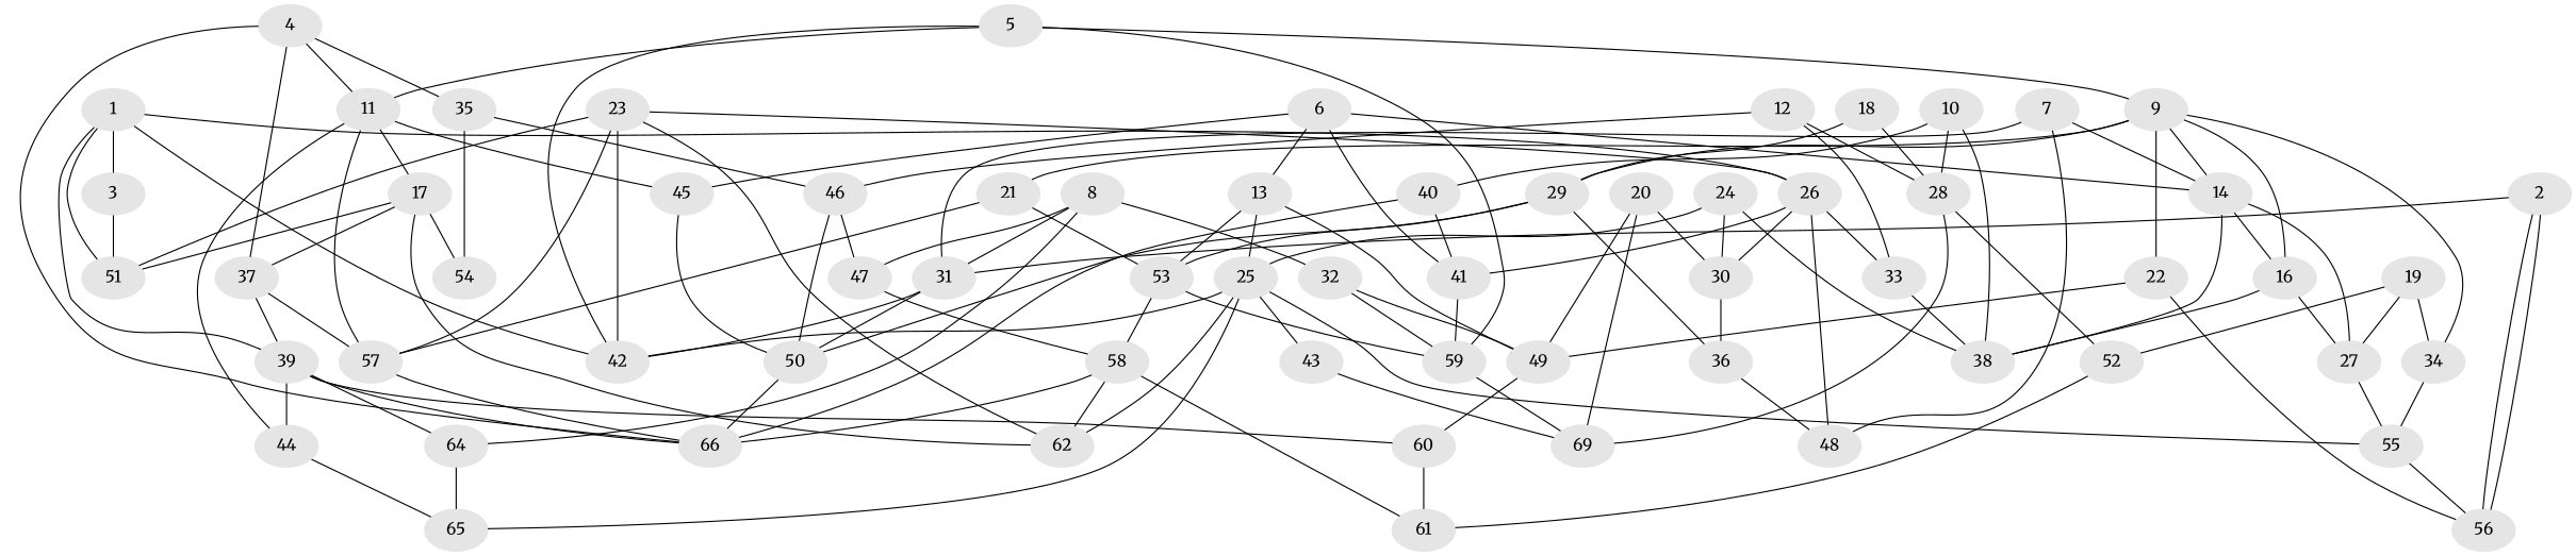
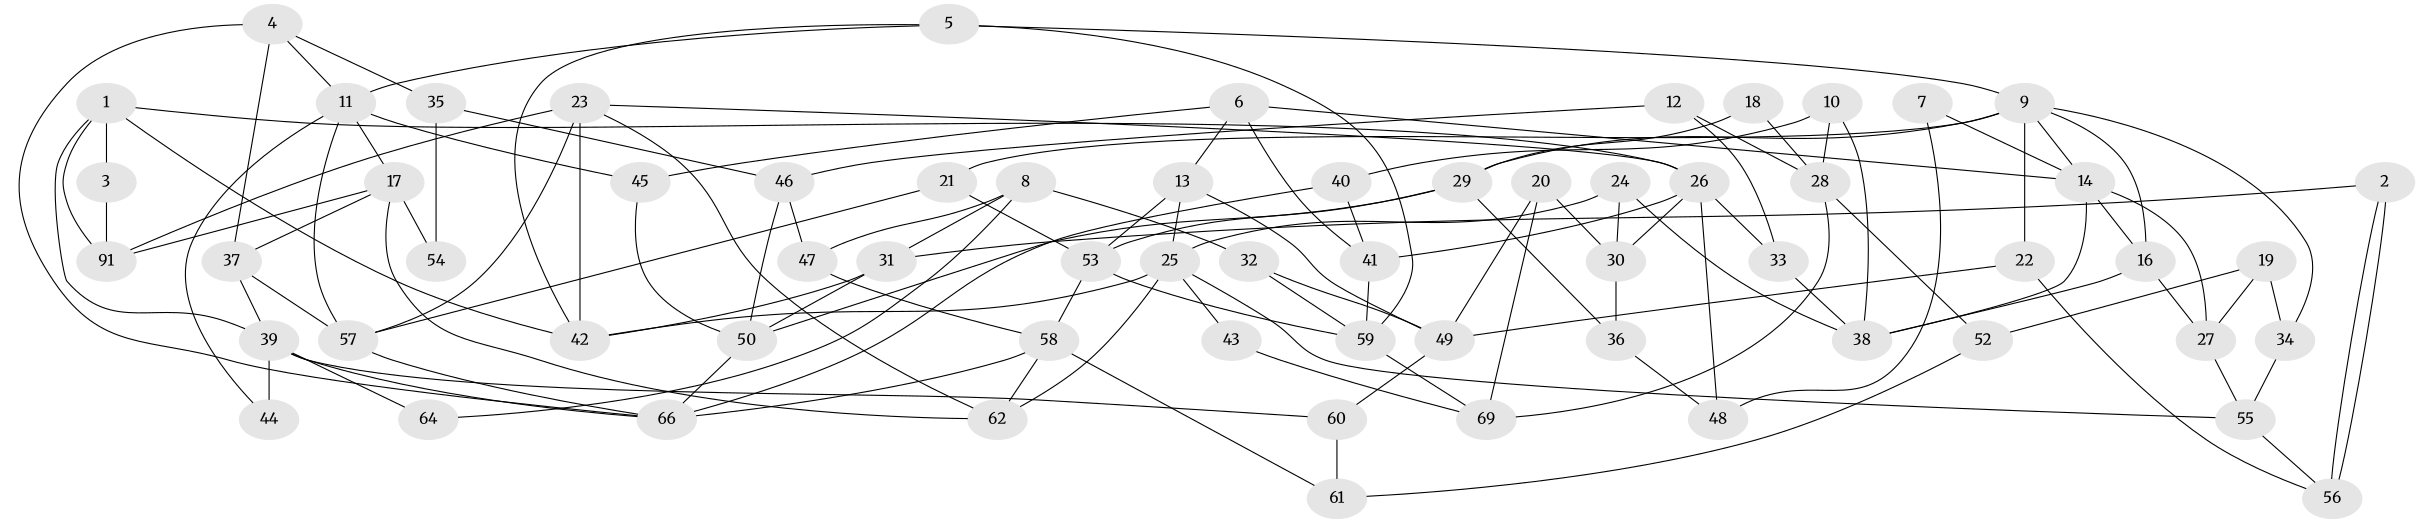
  graph {
    fontname=Merriweather
    node [color=gray90 fontname=Merriweather style=filled]
    edge [fontname=Merriweather]
    1
    3
    26
    39
    42
-   51
+   51 [label=91]
    41
    48
    33
    30
    66
    64
    44
    60
    2
    31
    56
    50
    4
    11
    35
    37
    45
    17
    57
    46
    54
    5
    9
    59
    14
    16
    21
    22
    29
    34
    n37 [label=69]
    6
    13
    25
    49
    53
    38
    27
    7
    8
    32
    47
    58
-   65
    36
    55
    10
    28
    40
    52
    62
    12
    43
    61
    18
    19
    20
    23
    24
    1 -- 3
    1 -- 26
    1 -- 39
    1 -- 42
    1 -- 51
    3 -- 51
    26 -- 41
    26 -- 48
    26 -- 33
    26 -- 30
    39 -- 66
    39 -- 64
    39 -- 44
    39 -- 60
    41 -- 59
    33 -- 38
    30 -- 36
-   64 -- 65
-   44 -- 65
    60 -- 61
    2 -- 31
    2 -- 56
    2 -- 56
    31 -- 42
    31 -- 50
    50 -- 66
    4 -- 66
    4 -- 11
    4 -- 35
    4 -- 37
    11 -- 44
    11 -- 45
    11 -- 17
    11 -- 57
    35 -- 46
    35 -- 54
    37 -- 39
    37 -- 57
    45 -- 50
    17 -- 51
    17 -- 37
    17 -- 54
    17 -- 62
    57 -- 66
    46 -- 50
    46 -- 47
    5 -- 42
    5 -- 11
    5 -- 9
    5 -- 59
    9 -- 14
    9 -- 16
    9 -- 21
    9 -- 22
    9 -- 29
    9 -- 34
    59 -- n37
    14 -- 16
    14 -- 38
    14 -- 27
    16 -- 38
    16 -- 27
    21 -- 57
    21 -- 53
    22 -- 56
    22 -- 49
    29 -- 50
    29 -- 53
    29 -- 36
    34 -- 55
    6 -- 41
    6 -- 45
    6 -- 14
    6 -- 13
    13 -- 25
    13 -- 49
    13 -- 53
    25 -- 42
-   25 -- 65
    25 -- 55
    25 -- 62
    25 -- 43
    49 -- 60
    53 -- 59
    53 -- 58
    27 -- 55
    7 -- 48
-   7 -- 31
    7 -- 14
    8 -- 64
    8 -- 31
    8 -- 32
    8 -- 47
    32 -- 59
    32 -- 49
    47 -- 58
    58 -- 66
    58 -- 62
    58 -- 61
    36 -- 48
    55 -- 56
    10 -- 38
    10 -- 28
    10 -- 40
    28 -- n37
    28 -- 52
    40 -- 41
    40 -- 66
    52 -- 61
    12 -- 33
    12 -- 46
    12 -- 28
    43 -- n37
    18 -- 29
    18 -- 28
    19 -- 34
    19 -- 27
    19 -- 52
    20 -- 30
    20 -- n37
    20 -- 49
    23 -- 26
    23 -- 42
    23 -- 51
    23 -- 57
    23 -- 62
    24 -- 30
    24 -- 25
    24 -- 38
  }
